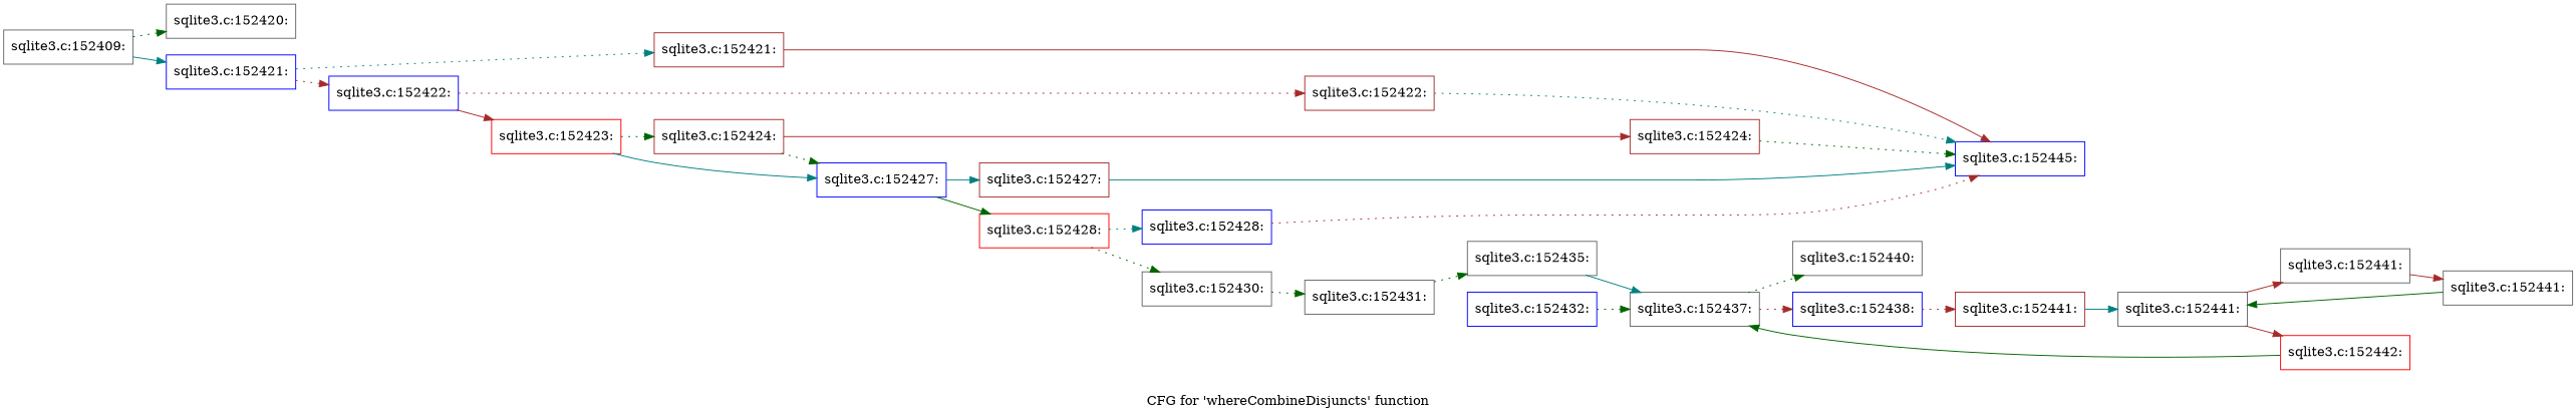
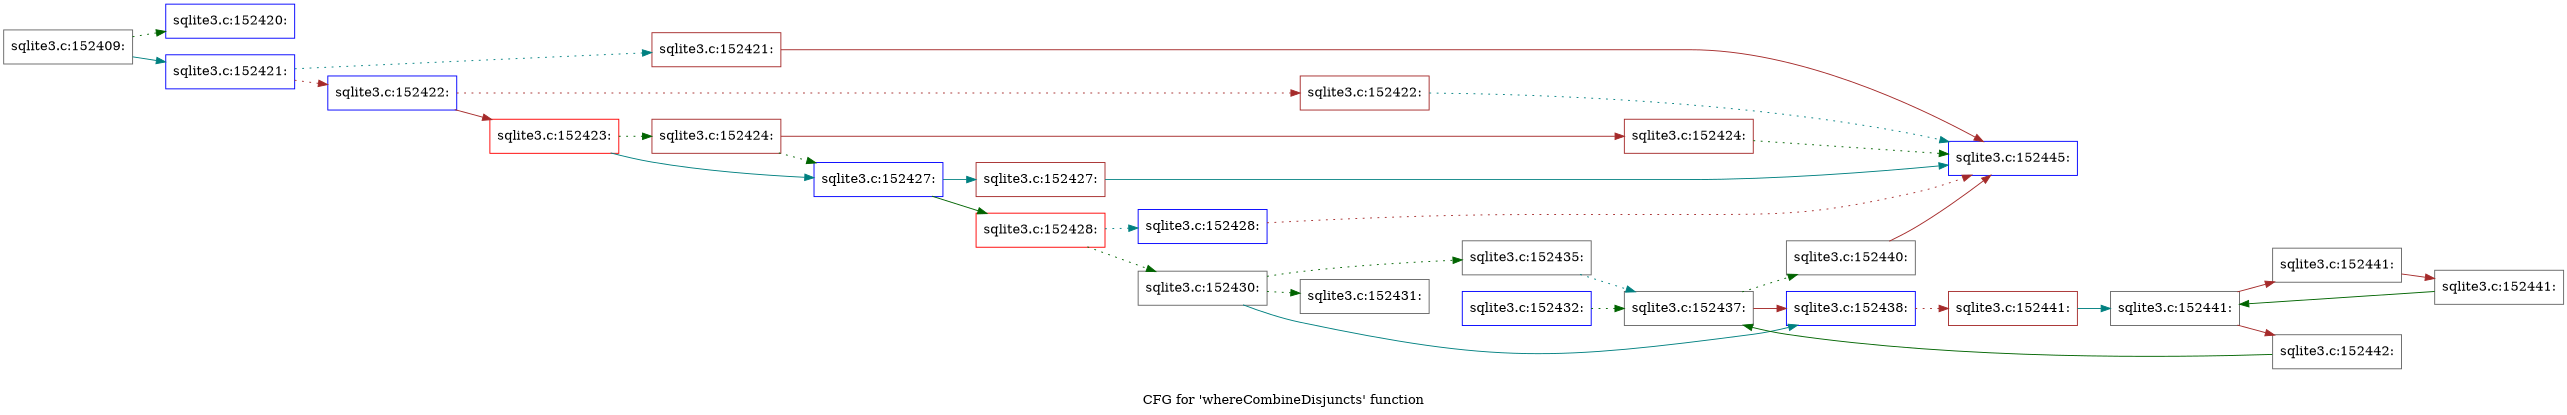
  digraph {
    label="CFG for 'whereCombineDisjuncts' function"
    rankdir=LR
    node [color=gray40 shape=record]
    edge [color=darkgreen style=dotted]
    n1 [label="{sqlite3.c:152409:}"]
-   n2 [label="{sqlite3.c:152420:}"]
+   n2 [color=blue label="{sqlite3.c:152420:}"]
    n3 [color=blue label="{sqlite3.c:152421:}"]
    n4 [color=brown label="{sqlite3.c:152421:}"]
    n5 [color=blue label="{sqlite3.c:152422:}"]
    n6 [color=blue label="{sqlite3.c:152445:}"]
    n7 [color=brown label="{sqlite3.c:152422:}"]
    n8 [color=red label="{sqlite3.c:152423:}"]
    n9 [color=brown label="{sqlite3.c:152424:}"]
    n10 [color=blue label="{sqlite3.c:152427:}"]
    n11 [color=brown label="{sqlite3.c:152424:}"]
    n12 [color=brown label="{sqlite3.c:152427:}"]
    n13 [color=red label="{sqlite3.c:152428:}"]
    n14 [color=blue label="{sqlite3.c:152428:}"]
    n15 [label="{sqlite3.c:152430:}"]
    n16 [label="{sqlite3.c:152431:}"]
    n17 [color=blue label="{sqlite3.c:152438:}"]
    n18 [label="{sqlite3.c:152435:}"]
    n19 [color=brown label="{sqlite3.c:152441:}"]
    n20 [color=blue label="{sqlite3.c:152432:}"]
    n21 [label="{sqlite3.c:152437:}"]
    n22 [label="{sqlite3.c:152440:}"]
    n23 [label="{sqlite3.c:152441:}"]
    n24 [label="{sqlite3.c:152441:}"]
-   n25 [color=red label="{sqlite3.c:152442:}"]
+   n25 [label="{sqlite3.c:152442:}"]
    n26 [label="{sqlite3.c:152441:}"]
    n1 -> n2
    n1 -> n3 [color=teal style=solid]
    n3 -> n4 [color=teal]
    n3 -> n5 [color=brown]
    n4 -> n6 [color=brown style=solid]
    n5 -> n7 [color=brown]
    n5 -> n8 [color=brown style=solid]
    n7 -> n6 [color=teal]
    n8 -> n9
    n8 -> n10 [color=teal style=solid]
    n9 -> n10
    n9 -> n11 [color=brown style=solid]
    n10 -> n12 [color=teal style=solid]
    n10 -> n13 [style=solid]
    n11 -> n6
    n12 -> n6 [color=teal style=solid]
    n13 -> n14 [color=teal]
    n13 -> n15
    n14 -> n6 [color=brown]
    n15 -> n16
-   n16 -> n18
+   n15 -> n17 [color=teal style=solid]
+   n15 -> n18
    n17 -> n19 [color=brown]
-   n18 -> n21 [color=teal style=solid]
+   n18 -> n21 [color=teal]
    n19 -> n23 [color=teal style=solid]
    n20 -> n21
-   n21 -> n17 [color=brown]
+   n21 -> n17 [color=brown style=solid]
    n21 -> n22
+   n22 -> n6 [color=brown style=solid]
    n23 -> n24 [color=brown style=solid]
    n23 -> n25 [color=brown style=solid]
    n24 -> n26 [color=brown style=solid]
    n25 -> n21 [style=solid]
    n26 -> n23 [style=solid]
  }
